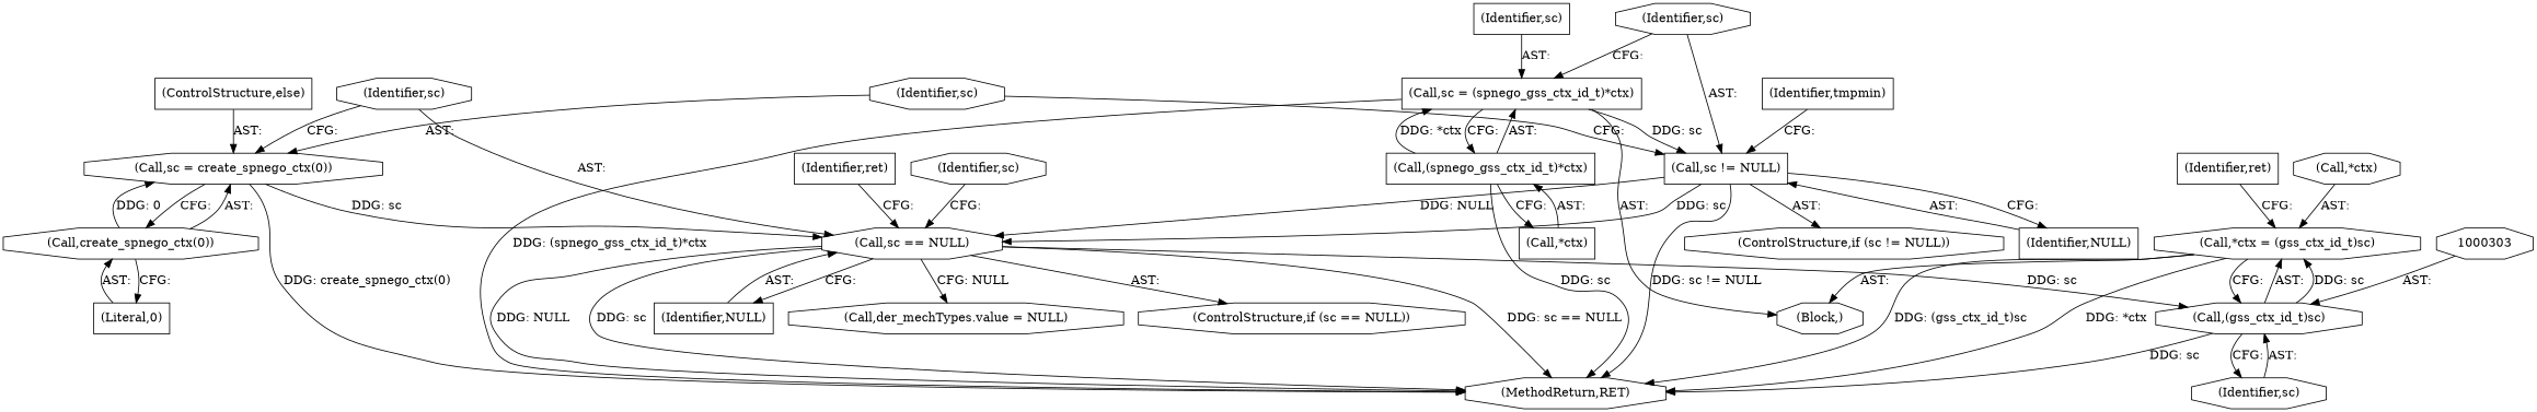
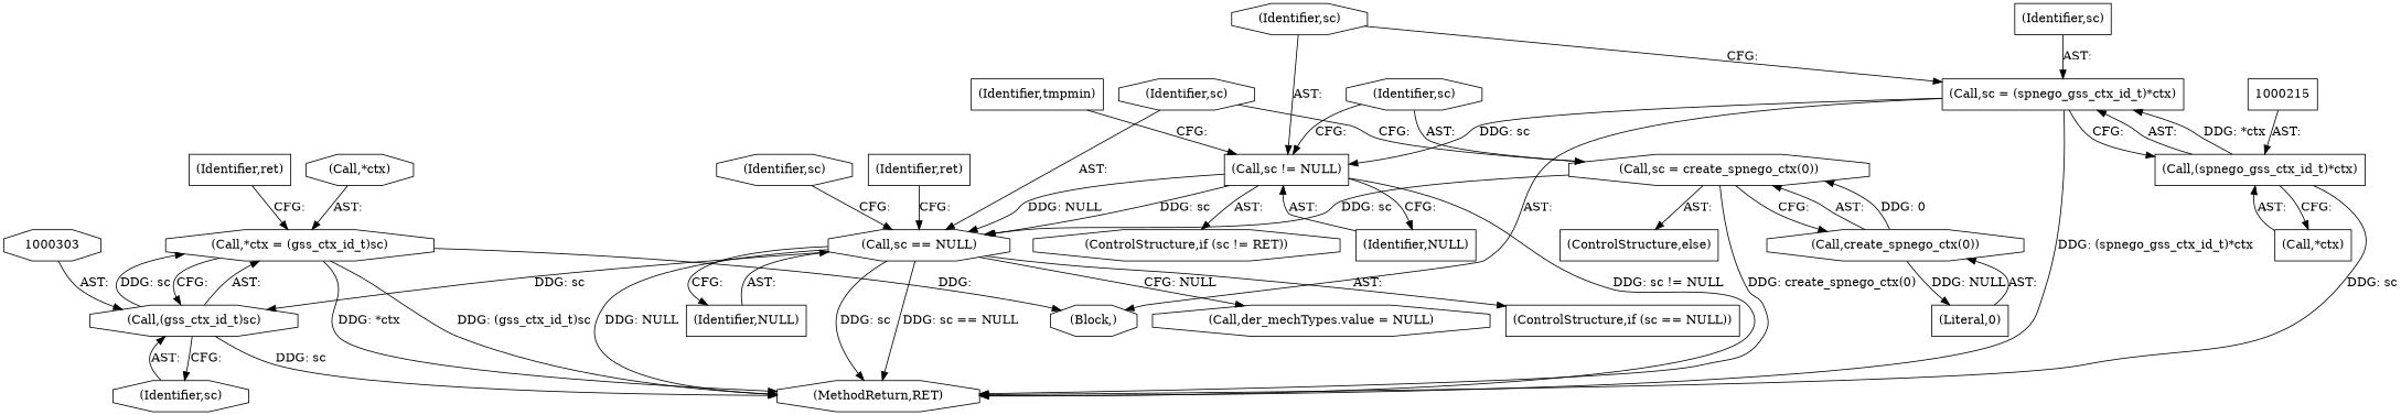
  digraph {
    node [shape=octagon]
    n1 [label="(Call,*ctx = (gss_ctx_id_t)sc)"]
    n2 [label="(Call,(gss_ctx_id_t)sc)"]
    n3 [label="(Block,)"]
    n4 [label="(MethodReturn,RET)"]
    n5 [label="(Identifier,sc)"]
    n6 [label="(Call,sc == NULL)"]
    n7 [label="(Identifier,NULL)" shape=box]
    n8 [label="(Call,der_mechTypes.value = NULL)"]
-   n9 [label="(ControlStructure,if (sc == NULL))"]
+   n9 [label="(ControlStructure,if (sc == NULL))" shape=box]
    n10 [label="(Call,sc = create_spnego_ctx(0))"]
    n11 [label="(Call,create_spnego_ctx(0))"]
    n12 [label="(ControlStructure,else)" shape=box]
    n13 [label="(Literal,0)" shape=box]
    n14 [label="(Call,sc != NULL)" shape=box]
-   n15 [label="(ControlStructure,if (sc != NULL))"]
+   n15 [label="(ControlStructure,if (sc != RET))"]
    n16 [label="(Identifier,NULL)" shape=box]
    n17 [label="(Call,sc = (spnego_gss_ctx_id_t)*ctx)" shape=box]
    n18 [label="(Call,(spnego_gss_ctx_id_t)*ctx)" shape=box]
    n19 [label="(Call,*ctx)" shape=box]
    n20 [label="(Identifier,ret)" shape=box]
    n21 [label="(Identifier,sc)" shape=box]
    n22 [label="(Identifier,sc)"]
    n23 [label="(Identifier,ret)" shape=box]
    n24 [label="(Call,*ctx)"]
    n25 [label="(Identifier,sc)"]
    n26 [label="(Identifier,sc)"]
    n27 [label="(Identifier,sc)"]
    n28 [label="(Identifier,tmpmin)" shape=box]
    1000303
+   1000215 [shape=box]
    n1 -> n2 [label="CFG: "]
-   n1 -> n3 [label="AST: "]
+   n1 -> n3 [label="DDG: "]
    n1 -> n4 [label="DDG: (gss_ctx_id_t)sc"]
    n1 -> n4 [label="DDG: *ctx"]
    n2 -> n1 [label="AST: "]
    n2 -> n1 [label="DDG: sc"]
    n2 -> n4 [label="DDG: sc"]
    n2 -> n5 [label="CFG: "]
    n5 -> n2 [label="AST: "]
    n6 -> n2 [label="DDG: sc"]
    n6 -> n4 [label="DDG: sc == NULL"]
    n6 -> n4 [label="DDG: NULL"]
    n6 -> n4 [label="DDG: sc"]
    n6 -> n7 [label="CFG: "]
    n6 -> n8 [label="CFG: NULL"]
    n6 -> n9 [label="AST: "]
    n7 -> n6 [label="AST: "]
    n10 -> n4 [label="DDG: create_spnego_ctx(0)"]
    n10 -> n6 [label="DDG: sc"]
    n10 -> n11 [label="CFG: "]
-   n12 -> n10 [label="AST: "]
+   n10 -> n12 [label="AST: "]
    n11 -> n10 [label="AST: "]
    n11 -> n10 [label="DDG: 0"]
-   n11 -> n13 [label="CFG: "]
+   n11 -> n13 [label="DDG: NULL"]
    n13 -> n11 [label="AST: "]
    n14 -> n4 [label="DDG: sc != NULL"]
    n14 -> n6 [label="DDG: sc"]
    n14 -> n6 [label="DDG: NULL"]
    n14 -> n15 [label="AST: "]
    n14 -> n16 [label="CFG: "]
    n16 -> n14 [label="AST: "]
    n17 -> n3 [label="AST: "]
    n17 -> n4 [label="DDG: (spnego_gss_ctx_id_t)*ctx"]
    n17 -> n14 [label="DDG: sc"]
    n17 -> n18 [label="CFG: "]
    n18 -> n4 [label="DDG: sc"]
    n18 -> n17 [label="AST: "]
    n18 -> n17 [label="DDG: *ctx"]
    n18 -> n19 [label="CFG: "]
    n19 -> n18 [label="AST: "]
    n20 -> n1 [label="CFG: "]
    n21 -> n17 [label="AST: "]
    n22 -> n6 [label="CFG: "]
    n23 -> n6 [label="CFG: "]
    n24 -> n1 [label="AST: "]
    n25 -> n6 [label="AST: "]
    n25 -> n10 [label="CFG: "]
    n26 -> n14 [label="AST: "]
    n26 -> n17 [label="CFG: "]
    n27 -> n10 [label="AST: "]
    n27 -> n14 [label="CFG: "]
    n28 -> n14 [label="CFG: "]
    1000303 -> n2 [label="AST: "]
+   1000215 -> n18 [label="AST: "]
  }
